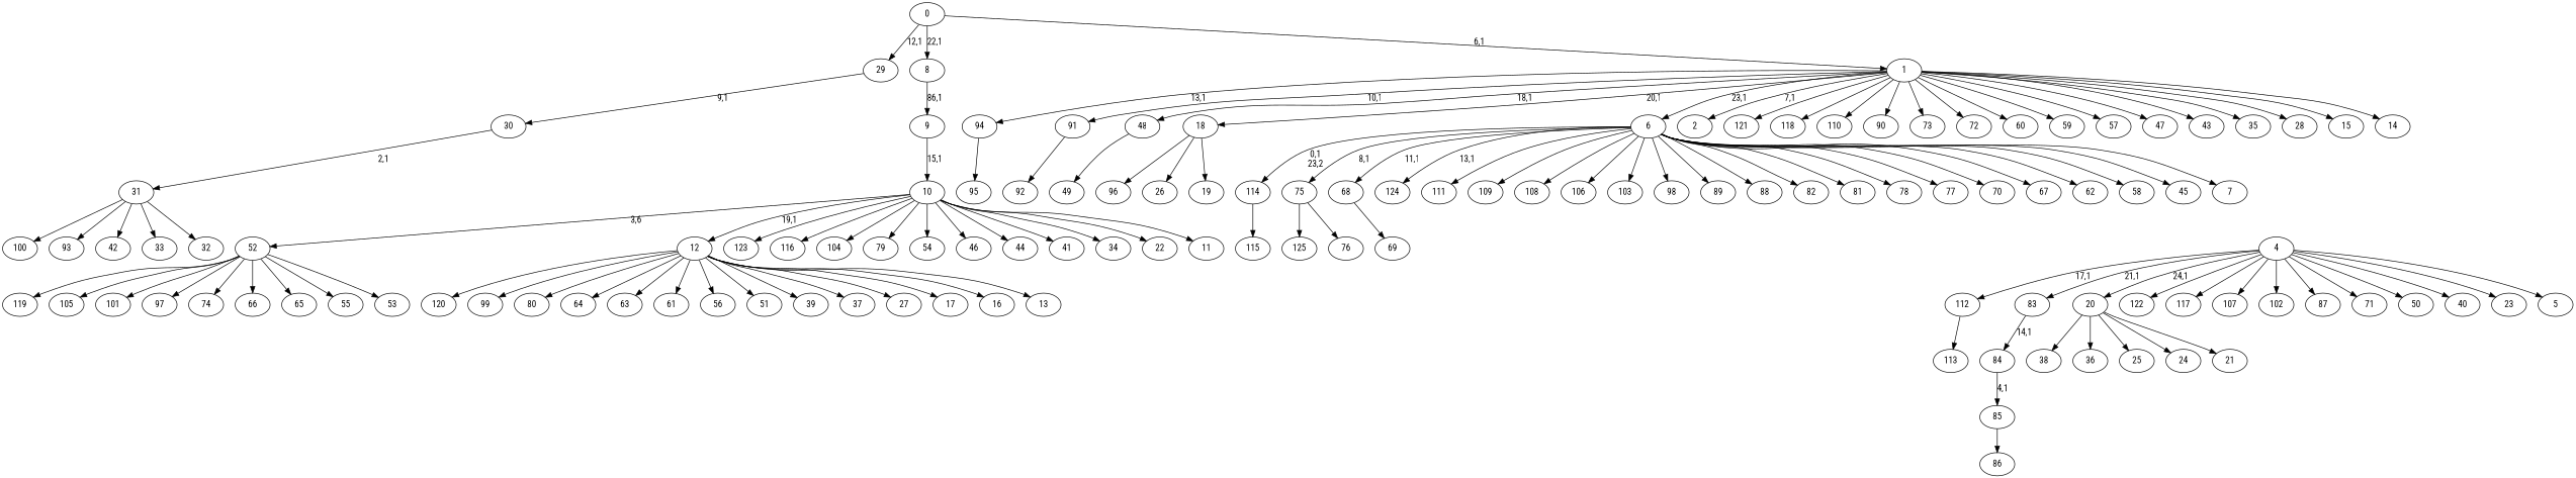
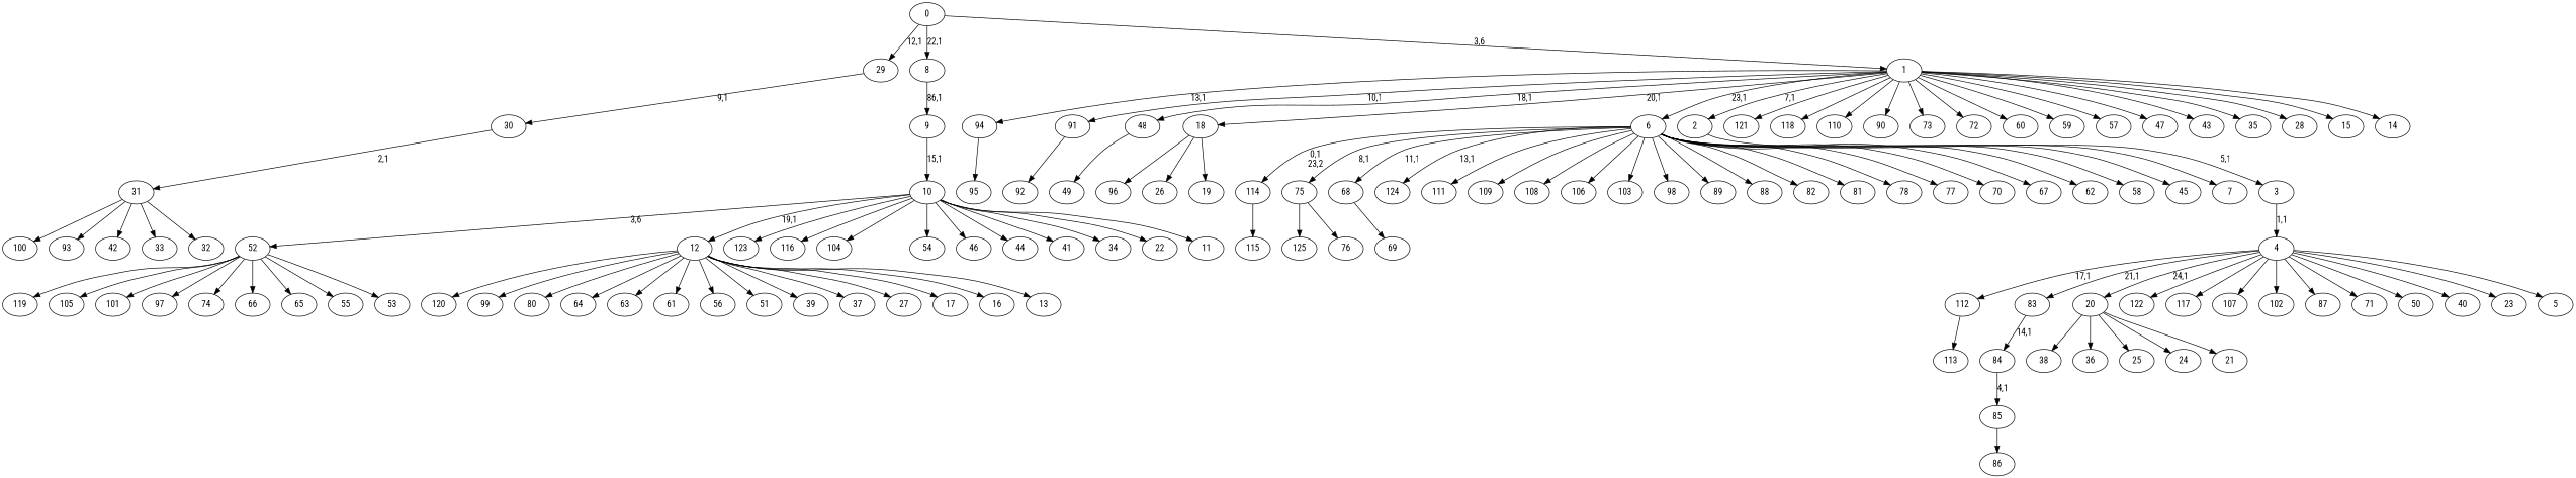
  digraph {
    fontname="Roboto Condensed"
    node [fontname="Roboto Condensed"]
    edge [fontname="Roboto Condensed"]
    114
    115
    112
    113
    94
    95
    91
    92
    85
    86
    84
    83
    75
    125
    76
    68
    69
    52
    119
    105
    101
    97
    74
    66
    65
    55
    53
    48
    49
    31
    100
    93
    42
    33
    32
    30
    29
    20
    38
    36
    25
    24
    21
    18
    96
    26
    19
    12
    120
    99
    80
    64
    63
    61
    56
    51
    39
    37
    27
    17
    16
    13
    10
    123
    116
    104
-   79
    54
    46
    44
    41
    34
    22
    11
    9
    8
    6
    124
    111
    109
    108
    106
    103
    98
    89
    88
    82
    81
    78
    77
    70
    67
    62
    58
    45
    7
    4
    122
    117
    107
    102
    87
    71
    50
    40
    23
    5
+   3
    2
    1
    121
    118
    110
    90
    73
    72
    60
    59
    57
    47
    43
    35
    28
    15
    14
    0
    114 -> 115
    112 -> 113
    94 -> 95
    91 -> 92
    85 -> 86
    84 -> 85 [label="4,1"]
    83 -> 84 [label="14,1"]
    75 -> 125
    75 -> 76
    68 -> 69
    52 -> 119
    52 -> 105
    52 -> 101
    52 -> 97
    52 -> 74
    52 -> 66
    52 -> 65
    52 -> 55
    52 -> 53
    48 -> 49
    31 -> 100
    31 -> 93
    31 -> 42
    31 -> 33
    31 -> 32
    30 -> 31 [label="2,1"]
    29 -> 30 [label="9,1"]
    20 -> 38
    20 -> 36
    20 -> 25
    20 -> 24
    20 -> 21
    18 -> 96
    18 -> 26
    18 -> 19
    12 -> 120
    12 -> 99
    12 -> 80
    12 -> 64
    12 -> 63
    12 -> 61
    12 -> 56
    12 -> 51
    12 -> 39
    12 -> 37
    12 -> 27
    12 -> 17
    12 -> 16
    12 -> 13
    10 -> 52 [label="3,6"]
    10 -> 12 [label="19,1"]
    10 -> 123
    10 -> 116
    10 -> 104
-   10 -> 79
    10 -> 54
    10 -> 46
    10 -> 44
    10 -> 41
    10 -> 34
    10 -> 22
    10 -> 11
    9 -> 10 [label="15,1"]
    8 -> 9 [label="86,1"]
    6 -> 114 [label="0,1\n23,2"]
    6 -> 75 [label="8,1"]
    6 -> 68 [label="11,1"]
    6 -> 124 [label="13,1"]
    6 -> 111
    6 -> 109
    6 -> 108
    6 -> 106
    6 -> 103
    6 -> 98
    6 -> 89
    6 -> 88
    6 -> 82
    6 -> 81
    6 -> 78
    6 -> 77
    6 -> 70
    6 -> 67
    6 -> 62
    6 -> 58
    6 -> 45
    6 -> 7
    4 -> 112 [label="17,1"]
    4 -> 83 [label="21,1"]
    4 -> 20 [label="24,1"]
    4 -> 122
    4 -> 117
    4 -> 107
    4 -> 102
    4 -> 87
    4 -> 71
    4 -> 50
    4 -> 40
    4 -> 23
    4 -> 5
+   3 -> 4 [label="1,1"]
+   2 -> 3 [label="5,1"]
    1 -> 94 [label="13,1"]
    1 -> 91 [label="10,1"]
    1 -> 48 [label="18,1"]
    1 -> 18 [label="20,1"]
    1 -> 6 [label="23,1"]
    1 -> 2 [label="7,1"]
    1 -> 121
    1 -> 118
    1 -> 110
    1 -> 90
    1 -> 73
    1 -> 72
    1 -> 60
    1 -> 59
    1 -> 57
    1 -> 47
    1 -> 43
    1 -> 35
    1 -> 28
    1 -> 15
    1 -> 14
    0 -> 29 [label="12,1"]
    0 -> 8 [label="22,1"]
-   0 -> 1 [label="6,1"]
+   0 -> 1 [label="3,6"]
  }
